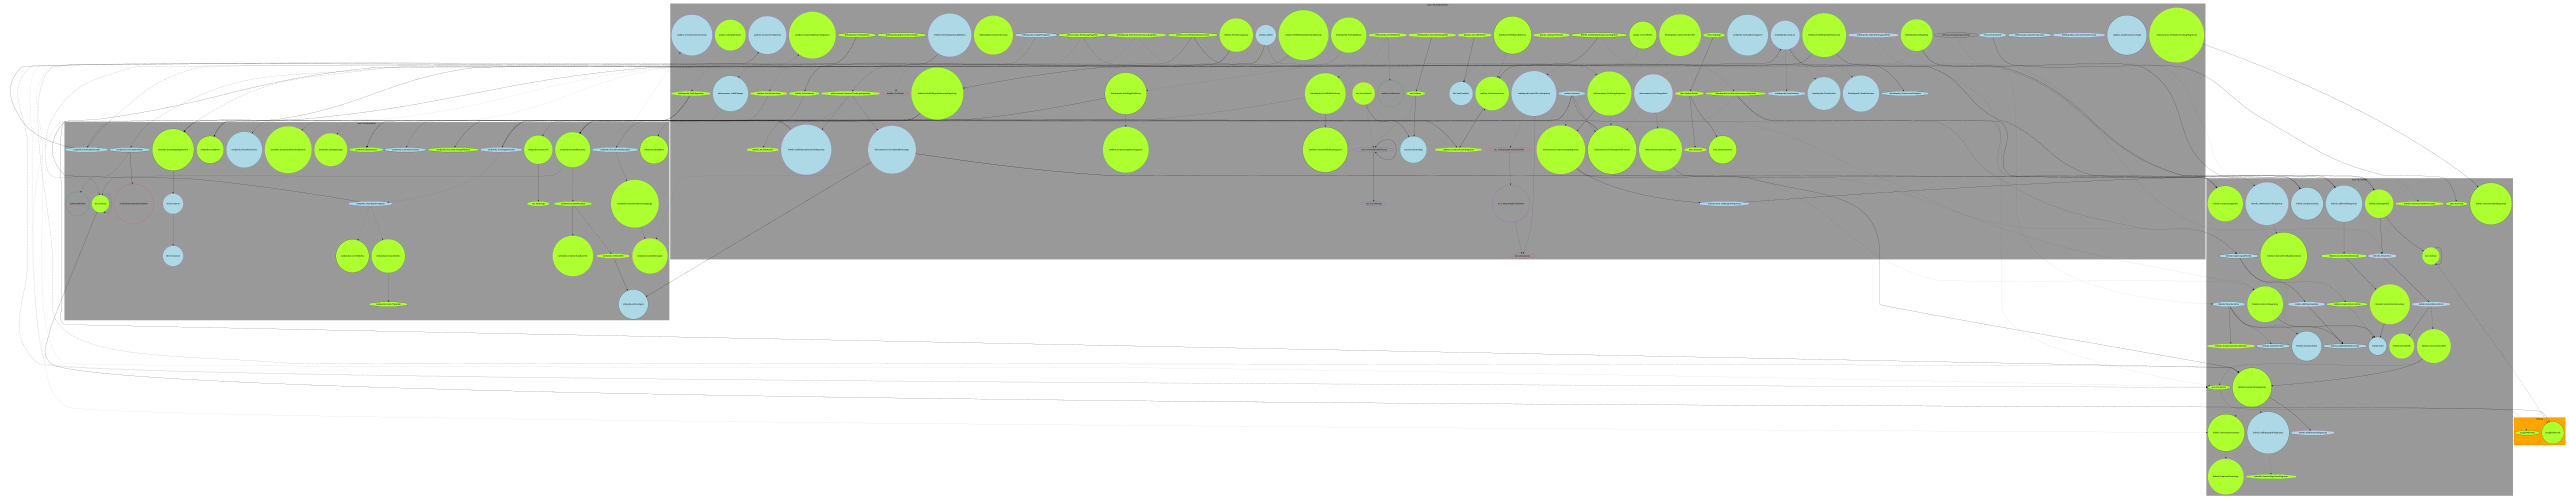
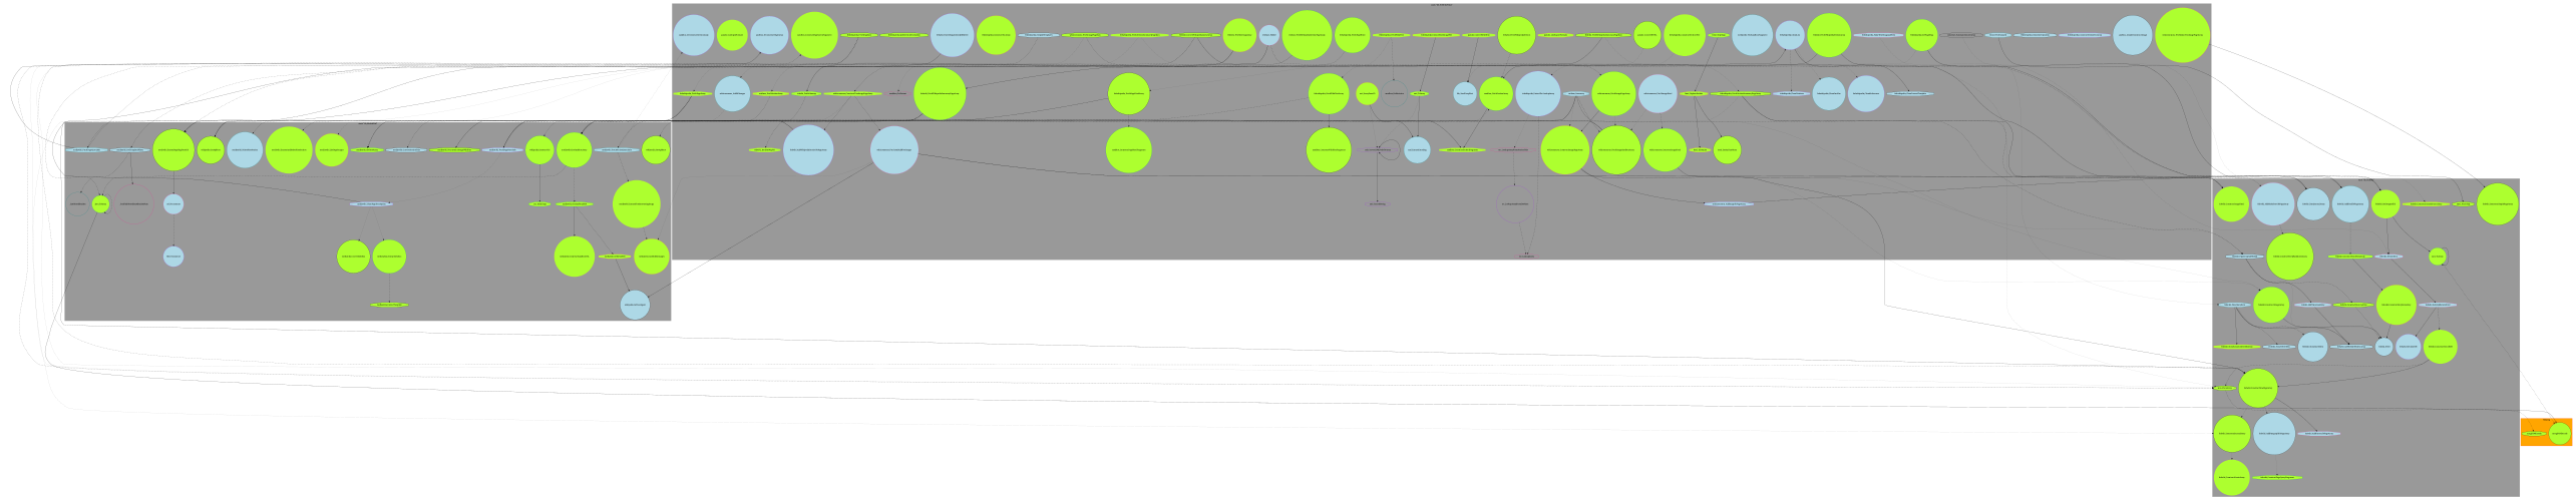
  digraph {
    clusterrank=true
    fontname=Merriweather
    node [color=black fontname=Merriweather shape=circle fillcolor=GreenYellow style=filled]
    edge [fontname=Merriweather style=solid]
    n1 [label=construct_SummarySourceArray shape=octagon fillcolor="" style=""]
    n2 [color=deeppink label=sandbox_GetExtract shape=octagon fillcolor="" style=""]
    n3 [color=teal label=_lastNestedBracket fillcolor="" style=""]
    n4 [color=teal label=sandbox_GetRevision fillcolor="" style=""]
    n5 [color=purple label=xml_EncodeString shape=octagon fillcolor="" style=""]
    n6 [color=purple label=xml_ConvertXMLNodeToArray shape=octagon fillcolor="" style=""]
    n7 [color=deeppink label=_letsFindNestedStartBracketNum fillcolor="" style=""]
    n8 [color=purple label=toc_LookupArrayFromDotNum fillcolor="" style=""]
    n9 [color=deeppink label=toc_LookupArrayFromSectionTitle shape=octagon fillcolor="" style=""]
    n10 [color=deeppink label=toc_LookupArray shape=octagon fillcolor="" style=""]
    n11 [color=teal fillcolor=LightBlue label=restbase_Summary shape=octagon]
    n12 [color=purple fillcolor=LightBlue label=fedwiki_AddWikipediaSectionToPageArray]
    n13 [fillcolor=LightBlue label=mediawiki_ConvertSectionTitle shape=octagon]
    n14 [fillcolor=LightBlue label=sandbox_ArrayDeconstructImage]
    n15 [color=purple fillcolor=LightBlue label=fedwikipedia_CleanCitations shape=octagon]
    n16 [color=purple fillcolor=LightBlue label=fedwikipedia_ExtractTocLookupArray]
    n17 [color=teal fillcolor=LightBlue label=mediawiki_DeleteFirstSection]
    n18 [color=purple fillcolor=LightBlue label=fedwikipedia_ConstructSectionTocArray shape=octagon]
    n19 [fillcolor=LightBlue label=fedwikipedia_CleanInternalLinks shape=octagon]
    n20 [fillcolor=LightBlue label=fedwiki_AddParagraphToPageArray]
    n21 [color=teal fillcolor=LightBlue label=html_FetchScraped shape=octagon]
    n22 [color=deeppink fillcolor=LightBlue label=url_Deconstruct]
    n23 [color=deeppink fillcolor=LightBlue label=fedwiki_AddMarkdownToPageArray]
    n24 [color=purple fillcolor=LightBlue label=fedwiki_ParseDroppedmediaWikiUrl]
    n25 [color=purple fillcolor=LightBlue label=file_Deconstruct]
    n26 [fillcolor=LightBlue label=wikipedia_SetUserAgent]
    n27 [color=deeppink fillcolor=LightBlue label=fedwiki_ReturnError shape=octagon]
    n28 [color=purple fillcolor=LightBlue label=sandbox_DeconstructPageArray]
    n29 [color=purple fillcolor=LightBlue label=wikicommons_AddImageToPageArray shape=octagon]
    n30 [color=teal fillcolor=LightBlue label=fedwikipedia_CleanSeeAlso]
    n31 [color=purple fillcolor=LightBlue label=fedwikipedia_CleanLine]
    n32 [color=purple fillcolor=LightBlue label=mediawiki_CleanPageDescription shape=octagon]
    n33 [fillcolor=LightBlue label=fedwiki_StoryDeleteItem shape=octagon]
    n34 [color=teal fillcolor=LightBlue label=file_SaveTempText]
    n35 [color=purple fillcolor=LightBlue label=fedwikipedia_CleanReferences]
    n36 [label=mediawiki_DeconstructImageWikiText shape=octagon]
    n37 [color=deeppink fillcolor=LightBlue label=fedwikipedia_MakeTextParagraphFirst shape=octagon]
    n38 [fillcolor=LightBlue label=fedwiki_AddToEndOfIndexArray shape=octagon]
    n39 [color=deeppink fillcolor=LightBlue label=wikicommons_FetchAndAddTwoImages]
    n40 [color=teal fillcolor=LightBlue label=fedwiki_MoveStoryItem shape=octagon]
    n41 [color=deeppink fillcolor=LightBlue label=fedwiki_AddToJournalArray shape=octagon]
    n42 [color=deeppink fillcolor=LightBlue label=fedwiki_AddFactoryToPageArray shape=octagon]
    n43 [fillcolor=LightBlue label=mediawiki_SetTemplateOffsets shape=octagon]
    n44 [fillcolor=LightBlue label=fedwiki_PageArrayAddToEnd shape=octagon]
    n45 [fillcolor=LightBlue label=fedwikipedia_CleanConvertTemplate shape=octagon]
    n46 [fillcolor=LightBlue label=fedwikipedia_StripAllTemplates shape=octagon]
    n47 [color=teal fillcolor=LightBlue label=fedwiki_AddHtmlToPageArray]
    n48 [color=teal fillcolor=LightBlue label=wikicommons_AddAllImages]
    n49 [color=teal fillcolor=LightBlue label=mediawiki_TestSandboxFragment]
    n50 [color=teal fillcolor=LightBlue label=xml_ExtractEncoding]
    n51 [color=deeppink fillcolor=LightBlue label=restbase_Mobile]
    n52 [color=purple fillcolor=LightBlue label=sandbox_DeconstructSectionArray]
    n53 [color=teal fillcolor=LightBlue label=mediawiki_FetchSectionQueryInfo shape=octagon]
-   n54 [color=purple label=fedwiki_ReturnJSON]
+   n54 [color=purple fillcolor=LightBlue label=fedwiki_ReturnJSON]
    n55 [color=teal fillcolor=LightBlue label=mediawiki_FetchPageQueryInfo shape=octagon]
    n56 [fillcolor=LightBlue label=fedwiki_CleanJournalArray]
    n57 [color=purple fillcolor=LightBlue label=mediawiki_FetchPageParseInfo shape=octagon]
    n58 [fillcolor=LightBlue label=fedwiki_SetID]
    n59 [color=deeppink fillcolor=LightBlue label=fedwiki_ExitAndReturnError shape=octagon]
    n60 [fillcolor=LightBlue label=fedwiki_StoryInsertItem]
    n61 [color=purple label=fedwiki_ConstructErrorJSON]
    n62 [color=purple label=fedwikipedia_FetchSectionSummaryPageJson shape=octagon]
    n63 [color=teal label=fedwiki_FetchWikipediaSectionArray]
    n64 [color=teal label=fedwiki_ConstructImageArray]
    n65 [color=deeppink label=pandoc_ListExportFormats shape=octagon]
    n66 [color=purple label=fedwikipedia_FetchWikiText shape=octagon]
    n67 [color=teal label=fedwiki_ConstructPageQueryFragment shape=octagon]
    n68 [color=deeppink label=fedwiki_ConstructCreateSourceArray shape=octagon]
    n69 [color=purple label=wikicommons_ConstructTwoImagePageArray shape=octagon]
    n70 [label=json_FromArray shape=octagon]
    n71 [color=teal label=fedwikipedia_GetPageSlug]
    n72 [label=fedwiki_ConstructStoryMarkdownArray]
    n73 [color=teal label=sandbox_ConstructPageHtmlFragment]
    n74 [color=teal label=mediawiki_GetSandboxArray]
    n75 [color=purple label=fedwiki_GetDroppedUrl]
    n76 [color=teal label=sandbox_FetchSectionArray]
    n77 [color=teal label=json_ToArray]
    n78 [color=purple label=fedwiki_ConstructCreateArray]
    n79 [color=deeppink fillcolor=LightBlue label=wikicommons_FetchImageHtml]
    n80 [color=deeppink label=wikicommons_ConstructImagePageArray]
    n81 [label=mediwiki_ExtractPageSlugFromUrl]
    n82 [color=deeppink label=restbase_FetchSectionArray shape=octagon]
    n83 [label=fedwikipedia_FetchPageHtmlArray]
    n84 [label=wikimedia_GetApiRoot]
    n85 [color=purple label=fedwikipedia_FetchPageArray shape=octagon]
    n86 [color=deeppink label=wikicommons_FetchBasicTwoImagePageArray]
    n87 [color=deeppink label=mediawiki_GetRestJSON shape=octagon]
    n88 [label=fedwikipedia_FetchPageJson shape=octagon]
    n89 [label=fedwiki_ConstructSimplePageArray]
    n90 [color=purple label=mediawiki_ConstructSandboxURL]
    n91 [color=deeppink label=html_EntityList shape=octagon]
    n92 [label=sandbox_ConstructWikiTextFragment]
    n93 [label=fedwiki_ConvertWikipediaQueryArray shape=octagon]
    n94 [color=teal label=wikipedia_ConstructUrl]
    n95 [label=mergJSONEncode shape=octagon]
    n96 [color=teal label=mediawikia_ExtractInfobox]
    n97 [label=mediawiki_ConvertInfoBox]
    n98 [color=teal label=wikicommons_ConstructImageHtml]
    n99 [color=purple label=sandbox_ConstructSectionFragment shape=octagon]
    n100 [label=mediawikia_ExtractTemplate shape=octagon]
    n101 [color=deeppink label=mediawiki_ListPageImages]
    n102 [color=teal label=html_StripTags shape=octagon]
    n103 [label=fedwikipedia_FetchSectionSummaryPageArray shape=octagon]
    n104 [label=wikicommons_FetchImagePageJson shape=octagon]
    n105 [color=teal label=restbase_FetchWikipediaSectionPageArray]
    n106 [color=deeppink label=fedwiki_StoryExtractorderedIDArray shape=octagon]
    n107 [label=pandoc_ConvertHTML]
    n108 [label=wikipedia_GetApiRoot]
    n109 [color=teal label=fedwiki_FetchSitemap shape=octagon]
    n110 [color=purple label=mediwiki_ExtractAndDeleteFirstSection]
    n111 [color=teal label=fedwikipedia_FetchPageHtml]
    n112 [color=purple label=pandoc_ConvertWikiText shape=octagon]
    n113 [color=teal label=xml_ToArray shape=octagon]
    n114 [label=wikicommons_FetchImageSandboxArray]
    n115 [color=purple label=fedwikipedia_ConstructSectionTOC]
    n116 [color=deeppink label=fedwikipedia_ConstructTocArray]
    n117 [color=deeppink label=fedwikipedia_ExtractShortImageFile shape=octagon]
    n118 [color=teal label=fedwikipedia_FetchWikiTextArray]
    n119 [color=purple label=fedwiki_JsonSiteMapUrl shape=octagon]
    n120 [color=teal label=wikicommons_FetchImagePageArray]
    n121 [label=fedwikipedia_SplitSectionDescription shape=octagon]
    n122 [color=teal label=mediawiki_GetSandboxJSON shape=octagon]
    n123 [label=mergJSONDecode]
    n124 [label=html_FetchTidy shape=octagon]
    n125 [color=deeppink label=fedwiki_FetchSitemapArray]
    n126 [color=teal label=text_InitialCaps shape=octagon]
    n127 [color=deeppink label=xml_ArrayFromID]
    n128 [label=fedwiki_FetchWikipediaSummaryPageJson shape=octagon]
    n129 [color=purple label=mediawiki_ExtractFirstInterestingImage]
    n130 [color=teal label=json_ToArray]
    n131 [label=html_EntityCharNums]
    n132 [label=fedwiki_FetchWikipediaSection]
    n133 [color=teal label=fedwiki_FetchWikipediaSummaryPageArray]
    n134 [color=deeppink label=mediawiki_ListBuiltInImages]
    n135 [color=teal label=fedwiki_ConstructStoryHtmlArray shape=octagon]
    n136 [color=purple label=pandoc_ListInputFormats]
    n137 [color=deeppink label=fedwiki_ConstructStoryItemArray]
    n138 [color=purple label=fedwiki_ConstructImageHtml]
    n139 [label=fedwiki_ConstructJournalArray]
    n140 [color=teal label=mediawiki_GetRestArray shape=octagon]
    n141 [label=fedwiki_ConstructFactoryArray shape=octagon]
    n142 [color=purple label=sandbox_ConstructPageQueryFragment]
    n143 [color=deeppink label=html_ReplaceEntities shape=octagon]
    n144 [label=fedwiki_ConstructNewPageArray]
    subgraph sub_1 {
      n1
      n2
      n3
      n4
      n5
      n6
      n7
    }
    subgraph sub_2 {
      n8
      n9
      n10
    }
    subgraph sub_3 {
      n11
      n12
      n13
      n14
      n15
      n16
      n17
      n18
      n19
      n20
      n21
      n22
      n23
      n24
      n25
      n26
      n27
      n28
      n29
      n30
      n31
      n32
      n33
      n34
      n35
      n36
      n37
      n38
      n39
      n40
      n41
      n42
      n43
      n44
      n45
      n46
      n47
      n48
      n49
      n50
      n51
      n52
      n53
      n54
      n55
      n56
      n57
      n58
      n59
      n60
    }
    subgraph sub_4 {
      n61
      n62
      n63
      n64
      n65
      n66
      n67
      n68
      n69
      n70
      n71
      n72
      n73
      n74
      n75
      n76
      n77
      n78
      n79
      n80
      n81
      n82
      n83
      n84
      n85
      n86
      n87
      n88
      n89
      n90
      n91
      n92
      n93
      n94
      n95
      n96
      n97
      n98
      n99
      n100
      n101
      n102
      n103
      n104
      n105
      n106
      n107
      n108
      n109
      n110
      n111
      n112
      n113
      n114
      n115
      n116
      n117
      n118
      n119
      n120
      n121
      n122
      n123
      n124
      n125
      n126
      n127
      n128
      n129
      n130
      n131
      n132
      n133
      n134
      n135
      n136
      n137
      n138
      n139
      n140
      n141
      n142
      n143
      n144
    }
    subgraph cluster_5 {
      color=red
      fillcolor=orange
      label=Missing
      style=filled
      n95
      n123
    }
    subgraph cluster_6 {
      color=grey60
      fillcolor=grey60
      label="stack \"lib_Fedwiki\""
      style=filled
      n20
      n23
      n27
      n33
      n38
      n40
      n41
      n42
      n44
      n47
      n54
      n56
      n58
      n59
      n60
      n61
      n64
      n67
      n68
      n70
      n72
      n75
      n78
      n89
      n106
      n124
      n130
      n135
      n137
      n138
      n139
      n141
      n144
    }
    subgraph cluster_7 {
      color=grey60
      fillcolor=grey60
      label="stack \"lib_FedWikiPedia\""
      style=filled
      n1
      n2
      n4
      n5
      n6
      n8
      n9
      n10
      n11
      n12
      n14
      n15
      n16
      n18
      n19
      n21
      n24
      n28
      n29
      n30
      n31
      n34
      n35
      n37
      n39
      n45
      n46
      n48
      n49
      n50
      n51
      n52
      n62
      n63
      n65
      n66
      n69
      n71
      n73
      n76
      n79
      n80
      n82
      n83
      n85
      n86
      n88
      n91
      n92
      n93
      n98
      n99
      n102
      n103
      n104
      n105
      n107
      n109
      n111
      n112
      n113
      n114
      n115
      n116
      n117
      n118
      n119
      n120
      n121
      n125
      n127
      n128
      n131
      n132
      n133
      n136
      n142
      n143
    }
    subgraph cluster_8 {
      color=grey60
      fillcolor=grey60
      label="stack \"lib_MediaWiki\""
      style=filled
      n3
      n7
      n13
      n17
      n22
      n25
      n26
      n32
      n36
      n43
      n53
      n55
      n57
      n74
      n77
      n81
      n84
      n87
      n90
      n94
      n96
      n97
      n100
      n101
      n108
      n110
      n122
      n126
      n129
      n134
      n140
    }
    n1 -> n68 [style=dotted]
    n6 -> n5
    n6 -> n6
    n8 -> n10 [style=dashed]
    n9 -> n8 [style=dashed]
    n11 -> n44 [style=dashed]
    n11 -> n64 [style=dotted]
    n11 -> n80 [style=dotted]
    n11 -> n114 [style=dashed]
    n11 -> n140 [style=dashed]
    n11 -> n144
    n12 -> n13 [style=dashed]
    n12 -> n36
    n16 -> n9 [style=dotted]
    n16 -> n10 [style=dashed]
    n20 -> n67 [style=dotted]
    n21 -> n124
    n22 -> n25 [style=dashed]
    n23 -> n72 [style=dashed]
    n24 -> n108
    n27 -> n59
    n29 -> n47
    n31 -> n15 [style=dashed]
    n31 -> n30 [style=dotted]
    n31 -> n35 [style=dotted]
    n31 -> n45
    n32 -> n31
    n32 -> n96 [style=dotted]
    n32 -> n97 [style=dotted]
    n37 -> n40 [style=dotted]
    n39 -> n26
    n39 -> n44 [style=dotted]
    n39 -> n64 [style=dotted]
    n39 -> n134 [style=dotted]
    n39 -> n138
    n40 -> n33 [style=dashed]
    n40 -> n38
    n40 -> n58 [style=dotted]
    n40 -> n60 [style=dashed]
    n40 -> n106
    n41 -> n38
    n43 -> n3 [style=dashed]
    n43 -> n7
    n44 -> n38 [style=dotted]
    n44 -> n41
    n44 -> n141 [style=dashed]
    n46 -> n43 [style=dashed]
    n47 -> n135 [style=dashed]
    n48 -> n101 [style=dotted]
    n51 -> n75 [style=dashed]
    n51 -> n81
    n51 -> n140 [style=dotted]
    n53 -> n52 [style=dotted]
    n53 -> n76 [style=dotted]
    n53 -> n129 [style=dashed]
    n55 -> n28
    n55 -> n142 [style=dashed]
    n57 -> n32 [style=dotted]
    n57 -> n99
    n59 -> n54
    n59 -> n61 [style=dashed]
    n61 -> n70 [style=dashed]
    n61 -> n144
    n62 -> n70 [style=dotted]
    n62 -> n103 [style=dotted]
    n63 -> n56
    n63 -> n76
    n64 -> n58
    n66 -> n4 [style=dashed]
    n66 -> n118 [style=dotted]
    n69 -> n12 [style=dashed]
    n69 -> n39 [style=dashed]
    n69 -> n139 [style=dotted]
    n70 -> n95 [style=dashed]
    n71 -> n27 [style=dotted]
    n71 -> n75
    n71 -> n81 [style=dotted]
    n74 -> n77 [style=dashed]
    n74 -> n122 [style=dashed]
    n75 -> n27
    n75 -> n130
    n76 -> n99
    n77 -> n77 [style=dashed]
    n77 -> n123
    n79 -> n98 [style=dashed]
    n79 -> n114 [style=dotted]
    n80 -> n29
    n80 -> n144
    n81 -> n22
    n82 -> n140 [style=dashed]
    n83 -> n73 [style=dashed]
    n83 -> n74
    n85 -> n17 [style=dashed]
    n85 -> n108
    n85 -> n110 [style=dashed]
    n86 -> n89
    n87 -> n26
    n88 -> n70 [style=dashed]
    n88 -> n81 [style=dashed]
    n88 -> n85 [style=dotted]
    n93 -> n47
    n93 -> n48 [style=dotted]
    n93 -> n144 [style=dashed]
    n94 -> n126
    n96 -> n100 [style=dashed]
    n98 -> n138
    n102 -> n143
    n103 -> n23 [style=dashed]
    n103 -> n53 [style=dotted]
    n103 -> n56
    n104 -> n70 [style=dotted]
    n104 -> n120 [style=dashed]
    n105 -> n69 [style=dashed]
    n105 -> n82 [style=dotted]
    n107 -> n34 [style=dotted]
    n109 -> n119 [style=dashed]
    n111 -> n2 [style=dotted]
    n111 -> n83 [style=dotted]
    n112 -> n34
    n113 -> n6 [style=dotted]
    n113 -> n50
    n114 -> n74
    n114 -> n84 [style=dashed]
    n115 -> n16 [style=dotted]
    n117 -> n113
    n118 -> n74 [style=dashed]
    n118 -> n92
    n120 -> n80
    n120 -> n114 [style=dotted]
    n122 -> n87 [style=dashed]
    n122 -> n90
    n125 -> n77 [style=dashed]
    n125 -> n109
    n127 -> n6 [style=dotted]
    n127 -> n50
    n128 -> n70 [style=dotted]
    n128 -> n133
    n129 -> n134 [style=dashed]
    n130 -> n123 [style=dashed]
    n130 -> n130
    n132 -> n76 [style=dashed]
    n133 -> n55 [style=dashed]
    n133 -> n57
    n133 -> n94 [style=dashed]
    n135 -> n137
    n137 -> n58
    n139 -> n78 [style=dotted]
    n141 -> n58 [style=dashed]
    n143 -> n91
    n143 -> n131
    n144 -> n20 [style=dashed]
    n144 -> n42
    n144 -> n139 [style=dotted]
  }
